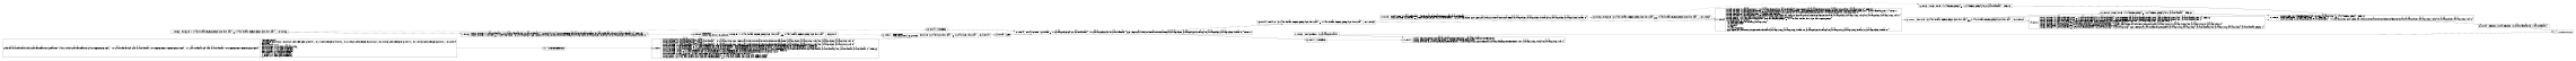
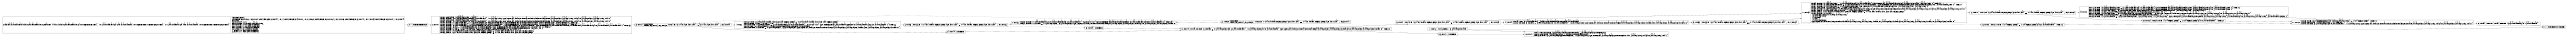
  digraph {
    rankdir=LR
    node [shape=record]
    n1 [label="{0\:\ ?|MTH_ENTER_BLOCK\l}"]
    n2 [label="{2\:\ 0x0000|0x0000: CONST_STR  (r0 I:java.lang.String) =  \"path\" \l0x0002: INVOKE  (r10 I:java.lang.Object A[D('path' java.nio.file.Path)]), (r0 I:java.lang.String) type: STATIC call: kotlin.jvm.internal.Intrinsics.checkNotNullParameter(java.lang.Object, java.lang.String):void A[MD:(java.lang.Object, java.lang.String):void (m)]\l0x0005: CONST_STR  (r0 I:java.lang.String) =  \"base\" \l0x0007: INVOKE  (r11 I:java.lang.Object A[D('base' java.nio.file.Path)]), (r0 I:java.lang.String) type: STATIC call: kotlin.jvm.internal.Intrinsics.checkNotNullParameter(java.lang.Object, java.lang.String):void A[MD:(java.lang.Object, java.lang.String):void (m)]\l0x000a: INVOKE  (r0 I:java.nio.file.Path) = (r11 I:java.nio.file.Path A[D('base' java.nio.file.Path)]) type: INTERFACE call: java.nio.file.Path.normalize():java.nio.file.Path A[MD:():java.nio.file.Path (c)] (LINE:163)\l0x000e: INVOKE  (r1 I:java.nio.file.Path) = (r10 I:java.nio.file.Path A[D('path' java.nio.file.Path)]) type: INTERFACE call: java.nio.file.Path.normalize():java.nio.file.Path A[MD:():java.nio.file.Path (c)] (LINE:164)\l0x0012: INVOKE  (r2 I:java.nio.file.Path) = (r0 I:java.nio.file.Path A[D('bn' java.nio.file.Path)]), (r1 I:java.nio.file.Path A[D('pn' java.nio.file.Path)]) type: INTERFACE call: java.nio.file.Path.relativize(java.nio.file.Path):java.nio.file.Path A[MD:(java.nio.file.Path):java.nio.file.Path (c)] (LINE:165)\l0x0016: INVOKE  (r3 I:int) = (r0 I:java.nio.file.Path A[D('bn' java.nio.file.Path)]) type: INTERFACE call: java.nio.file.Path.getNameCount():int A[MD:():int (c)] (LINE:167)\l0x001a: INVOKE  (r4 I:int) = (r1 I:java.nio.file.Path A[D('pn' java.nio.file.Path)]) type: INTERFACE call: java.nio.file.Path.getNameCount():int A[MD:():int (c)]\l0x001e: INVOKE  (r3 I:int) = (r3 I:int), (r4 I:int) type: STATIC call: java.lang.Math.min(int, int):int A[MD:(int, int):int (c)]\l0x0022: CONST  (r4 I:??[int, float, boolean, short, byte, char, OBJECT, ARRAY]) = (0 ??[int, float, boolean, short, byte, char, OBJECT, ARRAY]) \l0x0023: CONST  (r5 I:??[int, float, boolean, short, byte, char, OBJECT, ARRAY]) = (0 ??[int, float, boolean, short, byte, char, OBJECT, ARRAY]) \l}"]
    n3 [label="{3\:\ 0x0024|LOOP_START\lLOOP:0: B:3:0x0024\-\>B:8:0x003e\l|0x0024: IF  (r5 I:??[int, byte, short, char]) \>= (r3 I:??[int, byte, short, char])  \-\> B:24:0x0049 \l}"]
-   n5 [label="{24\:\ 0x0049|SGET\l}"]
+   n4 [label="{4\:\ 0x0026|0x0026: MOVE  (r6 I:??[int, float, boolean, short, byte, char, OBJECT, ARRAY]) = (r5 I:??[int, float, boolean, short, byte, char, OBJECT, ARRAY]) \l0x0027: ARITH  (r5 I:int) = (r5 I:int) + (1 int) \l0x0029: INVOKE  (r7 I:java.nio.file.Path) = (r0 I:java.nio.file.Path A[D('bn' java.nio.file.Path)]), (r6 I:int A[D('i' int)]) type: INTERFACE call: java.nio.file.Path.getName(int):java.nio.file.Path A[MD:(int):java.nio.file.Path (c)] (LINE:168)\l0x002d: SGET  (r8 I:java.nio.file.Path) =  kotlin.io.path.PathRelativizer.parentPath java.nio.file.Path \l0x002f: INVOKE  (r7 I:boolean) = (r7 I:java.lang.Object), (r8 I:java.lang.Object) type: STATIC call: kotlin.jvm.internal.Intrinsics.areEqual(java.lang.Object, java.lang.Object):boolean A[MD:(java.lang.Object, java.lang.Object):boolean (m)]\l}"]
+   n5 [label="{24\:\ 0x0049|SYNTHETIC\l}"]
    n6 [label="{5\:\ 0x0033|0x0033: IF  (r7 I:??[int, boolean, OBJECT, ARRAY, byte, short, char]) != (0 ??[int, boolean, OBJECT, ARRAY, byte, short, char])  \-\> B:7:0x0036 \l}"]
    n7 [label="{12\:\ 0x0049|0x0049: INVOKE  (r3 I:boolean) = (r1 I:java.lang.Object A[D('pn' java.nio.file.Path)]), (r0 I:java.lang.Object A[D('bn' java.nio.file.Path)]) type: STATIC call: kotlin.jvm.internal.Intrinsics.areEqual(java.lang.Object, java.lang.Object):boolean A[MD:(java.lang.Object, java.lang.Object):boolean (m)] (LINE:172)\l}"]
    n8 [label="{7\:\ 0x0036|0x0036: INVOKE  (r7 I:java.nio.file.Path) = (r1 I:java.nio.file.Path A[D('pn' java.nio.file.Path)]), (r6 I:int A[D('i' int)]) type: INTERFACE call: java.nio.file.Path.getName(int):java.nio.file.Path A[MD:(int):java.nio.file.Path (c)] (LINE:169)\l0x003a: INVOKE  (r7 I:boolean) = (r7 I:java.lang.Object), (r8 I:java.lang.Object) type: STATIC call: kotlin.jvm.internal.Intrinsics.areEqual(java.lang.Object, java.lang.Object):boolean A[MD:(java.lang.Object, java.lang.Object):boolean (m)]\l}"]
    n9 [label="{23\:\ 0x0049|SYNTHETIC\l}"]
    n10 [label="{8\:\ 0x003e|LOOP_END\lLOOP:0: B:3:0x0024\-\>B:8:0x003e\l|0x003e: IF  (r7 I:??[int, boolean, OBJECT, ARRAY, byte, short, char]) == (0 ??[int, boolean, OBJECT, ARRAY, byte, short, char])  \-\> B:25:0x0041 \l}"]
    n11 [label="{25\:\ 0x0041|SYNTHETIC\l}"]
    n12 [label="{10\:\ 0x0041|0x0041: NEW_INSTANCE  (r3 I:java.lang.IllegalArgumentException) =  java.lang.IllegalArgumentException \l0x0043: CONST_STR  (r4 I:java.lang.String) =  \"Unable to compute relative path\" \l0x0045: INVOKE  (r3 I:java.lang.IllegalArgumentException), (r4 I:java.lang.String) type: DIRECT call: java.lang.IllegalArgumentException.\<init\>(java.lang.String):void A[MD:(java.lang.String):void (c)]\l}"]
    n13 [label="{11\:\ 0x0048|0x0048: THROW  (r3 I:java.lang.Throwable) \l}"]
-   n14 [label="{1\:\ ?|MTH_EXIT_BLOCK\l}"]
+   n14 [label="{1\:\ ?|MTH_EXIT_IMMUTABLE\l}"]
    n15 [label="{13\:\ 0x004d|0x004d: IF  (r3 I:??[int, boolean, OBJECT, ARRAY, byte, short, char]) != (0 ??[int, boolean, OBJECT, ARRAY, byte, short, char])  \-\> B:17:0x0059 \l}"]
    n16 [label="{14\:\ 0x004f|0x004f: SGET  (r3 I:java.nio.file.Path) =  kotlin.io.path.PathRelativizer.emptyPath java.nio.file.Path \l0x0051: INVOKE  (r3 I:boolean) = (r0 I:java.lang.Object A[D('bn' java.nio.file.Path)]), (r3 I:java.lang.Object) type: STATIC call: kotlin.jvm.internal.Intrinsics.areEqual(java.lang.Object, java.lang.Object):boolean A[MD:(java.lang.Object, java.lang.Object):boolean (m)]\l}"]
    n17 [label="{17\:\ 0x0059|0x0059: INVOKE  (r3 I:java.lang.String) = (r2 I:java.lang.Object A[D('rn' java.nio.file.Path)]) type: VIRTUAL call: java.lang.Object.toString():java.lang.String A[MD:():java.lang.String (c)] (LINE:175)\l0x005d: INVOKE  (r5 I:java.nio.file.FileSystem) = (r2 I:java.nio.file.Path A[D('rn' java.nio.file.Path)]) type: INTERFACE call: java.nio.file.Path.getFileSystem():java.nio.file.FileSystem A[MD:():java.nio.file.FileSystem (c)] (LINE:177)\l0x0061: INVOKE  (r5 I:java.lang.String) = (r5 I:java.nio.file.FileSystem) type: VIRTUAL call: java.nio.file.FileSystem.getSeparator():java.lang.String A[MD:():java.lang.String (c)]\l0x0065: CONST_STR  (r6 I:java.lang.String) =  \"rn.fileSystem.separator\" \l0x0067: INVOKE  (r5 I:java.lang.Object), (r6 I:java.lang.String) type: STATIC call: kotlin.jvm.internal.Intrinsics.checkNotNullExpressionValue(java.lang.Object, java.lang.String):void A[MD:(java.lang.Object, java.lang.String):void (m)]\l0x006a: CONST  (r6 I:??[int, float, short, byte, char]) = (2 ??[int, float, short, byte, char]) \l0x006b: CONST  (r7 I:??[int, float, boolean, short, byte, char, OBJECT, ARRAY]) = (0 ??[int, float, boolean, short, byte, char, OBJECT, ARRAY]) \l0x006c: INVOKE  (r5 I:boolean) = \l  (r3 I:java.lang.String A[D('rnString' java.lang.String)])\l  (r5 I:java.lang.String)\l  (r4 I:boolean)\l  (r6 I:int)\l  (r7 I:java.lang.Object)\l type: STATIC call: kotlin.text.StringsKt.endsWith$default(java.lang.String, java.lang.String, boolean, int, java.lang.Object):boolean A[MD:(java.lang.String, java.lang.String, boolean, int, java.lang.Object):boolean (m)]\l}"]
    n18 [label="{15\:\ 0x0055|0x0055: IF  (r3 I:??[int, boolean, OBJECT, ARRAY, byte, short, char]) == (0 ??[int, boolean, OBJECT, ARRAY, byte, short, char])  \-\> B:17:0x0059 \l}"]
    n19 [label="{18\:\ 0x0070|0x0070: IF  (r5 I:??[int, boolean, OBJECT, ARRAY, byte, short, char]) == (0 ??[int, boolean, OBJECT, ARRAY, byte, short, char])  \-\> B:20:0x008d \l}"]
    n20 [label="{16\:\ 0x0057|0x0057: MOVE  (r4 I:??[OBJECT, ARRAY]) = (r1 I:??[OBJECT, ARRAY] A[D('pn' java.nio.file.Path)])  (LINE:173)\l}"]
    n21 [label="{21\:\ 0x008e|0x008e: MOVE  (r3 I:??[OBJECT, ARRAY] A[D('rnString' java.lang.String)]) = (r4 I:??[OBJECT, ARRAY])  (LINE:172)\l0x008f: CONST_STR  (r4 I:java.lang.String) =  \"r\"  (LINE:182)\l0x0091: INVOKE  (r3 I:java.lang.Object A[D('r' java.nio.file.Path)]), (r4 I:java.lang.String) type: STATIC call: kotlin.jvm.internal.Intrinsics.checkNotNullExpressionValue(java.lang.Object, java.lang.String):void A[MD:(java.lang.Object, java.lang.String):void (m)]\l}"]
    n22 [label="{22\:\ 0x0094|RETURN\l|0x0094: RETURN  (r3 I:java.nio.file.Path A[D('r' java.nio.file.Path)]) \l}"]
    n23 [label="{19\:\ 0x0072|0x0072: INVOKE  (r5 I:java.nio.file.FileSystem) = (r2 I:java.nio.file.Path A[D('rn' java.nio.file.Path)]) type: INTERFACE call: java.nio.file.Path.getFileSystem():java.nio.file.FileSystem A[MD:():java.nio.file.FileSystem (c)] (LINE:178)\l0x0076: INVOKE  (r6 I:java.nio.file.FileSystem) = (r2 I:java.nio.file.Path A[D('rn' java.nio.file.Path)]) type: INTERFACE call: java.nio.file.Path.getFileSystem():java.nio.file.FileSystem A[MD:():java.nio.file.FileSystem (c)]\l0x007a: INVOKE  (r6 I:java.lang.String) = (r6 I:java.nio.file.FileSystem) type: VIRTUAL call: java.nio.file.FileSystem.getSeparator():java.lang.String A[MD:():java.lang.String (c)]\l0x007e: INVOKE  (r6 I:int) = (r6 I:java.lang.String) type: VIRTUAL call: java.lang.String.length():int A[MD:():int (c)]\l0x0082: INVOKE  (r6 I:java.lang.String) = (r3 I:java.lang.String A[D('rnString' java.lang.String)]), (r6 I:int) type: STATIC call: kotlin.text.StringsKt.dropLast(java.lang.String, int):java.lang.String A[MD:(java.lang.String, int):java.lang.String (m)]\l0x0086: NEW_ARRAY  (r4 I:java.lang.String[]) = (r4 I:int A[IMMUTABLE_TYPE]) type: java.lang.String[] \l0x0088: INVOKE  (r4 I:java.nio.file.Path) = (r5 I:java.nio.file.FileSystem), (r6 I:java.lang.String), (r4 I:java.lang.String[]) type: VIRTUAL call: java.nio.file.FileSystem.getPath(java.lang.String, java.lang.String[]):java.nio.file.Path A[MD:(java.lang.String, java.lang.String[]):java.nio.file.Path VARARG (c)]\l}"]
    n24 [label="{20\:\ 0x008d|0x008d: MOVE  (r4 I:??[OBJECT, ARRAY]) = (r2 I:??[OBJECT, ARRAY] A[D('rn' java.nio.file.Path)])  (LINE:180)\l}"]
    n25 [label="{public final java.nio.file.Path kotlin.io.path.PathRelativizer.tryRelativeTo((r9 'this' I:kotlin.io.path.PathRelativizer A[IMMUTABLE_TYPE, THIS]), (r10 I:java.nio.file.Path A[D('path' java.nio.file.Path), IMMUTABLE_TYPE, METHOD_ARGUMENT]), (r11 I:java.nio.file.Path A[D('base' java.nio.file.Path), IMMUTABLE_TYPE, METHOD_ARGUMENT]))  | USE_LINES_HINTS\lBACK_EDGE: B:8:0x003e \-\> B:3:0x0024, CROSS_EDGE: B:22:0x0094 \-\> B:1:?, CROSS_EDGE: B:19:0x0072 \-\> B:21:0x008e, CROSS_EDGE: B:20:0x008d \-\> B:21:0x008e, CROSS_EDGE: B:13:0x004d \-\> B:17:0x0059, CROSS_EDGE: B:3:0x0024 \-\> B:12:0x0049\lDebug Info:\l  0x0027\-0x0049: r6 'i' I\l  0x005d\-0x008e: r3 'rnString' Ljava\/lang\/String;\l  0x000e\-0x0094: r0 'bn' Ljava\/nio\/file\/Path;\l  0x0012\-0x0094: r1 'pn' Ljava\/nio\/file\/Path;\l  0x0016\-0x0094: r2 'rn' Ljava\/nio\/file\/Path;\l  0x008f\-0x0094: r3 'r' Ljava\/nio\/file\/Path;\l  \-1 \-0x0094: r10 'path' Ljava\/nio\/file\/Path;\l  \-1 \-0x0094: r11 'base' Ljava\/nio\/file\/Path;\l}"]
    n1 -> n2
    n2 -> n3
+   n3 -> n4 [style=dashed]
    n3 -> n5
+   n4 -> n6
    n5 -> n7
    n6 -> n8
    n6 -> n9 [style=dashed]
    n7 -> n11
    n7 -> n15
    n8 -> n10
    n9 -> n7
    n10 -> n3 [style=dashed]
    n11 -> n12
    n13 -> n12
    n13 -> n14
    n15 -> n16 [style=dashed]
    n15 -> n17
    n16 -> n18
    n17 -> n19
    n18 -> n17
    n18 -> n20 [style=dashed]
    n19 -> n23 [style=dashed]
    n19 -> n24
    n20 -> n21
    n21 -> n22
    n22 -> n14
    n23 -> n21
    n24 -> n21
    n25 -> n1
  }
